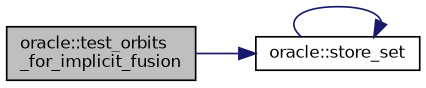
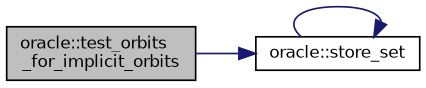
  digraph {
    rankdir=LR
    node [color=black fontname=Helvetica fontsize=10 shape=record style=filled]
    edge [color=midnightblue fontname=Helvetica fontsize=10 labelfontname=Helvetica labelfontsize=10 style=solid]
-   n1 [fillcolor=grey75 fontcolor=black height=0.2 label="oracle::test_orbits\l_for_implicit_fusion" width=0.4]
+   n1 [fillcolor=grey75 fontcolor=black height=0.2 label="oracle::test_orbits\l_for_implicit_orbits" width=0.4]
    n2 [fillcolor=white height=0.2 label="oracle::store_set" width=0.4]
    n1 -> n2
    n2 -> n2
  }
